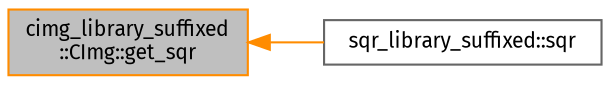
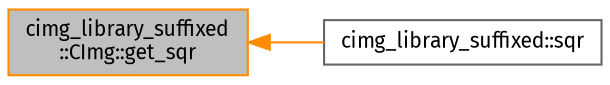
  digraph {
    rankdir=LR
    fontname="Fira Sans"
    node [fontname="Fira Sans" fontsize=10 shape=record style=filled]
    n1 [color=darkorange fillcolor=grey75 fontcolor=black height=0.2 label="cimg_library_suffixed\l::CImg::get_sqr" width=0.4]
-   n2 [color=gray40 fillcolor=white height=0.2 label="sqr_library_suffixed::sqr" width=0.4]
+   n2 [color=gray40 fillcolor=white height=0.2 label="cimg_library_suffixed::sqr" width=0.4]
    n1 -> n2 [color=darkorange dir=back fontname="Fira Sans" fontsize=10 labelfontname=Helvetica labelfontsize=10 style=solid]
  }
